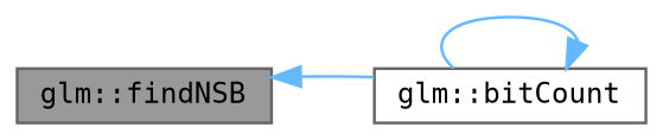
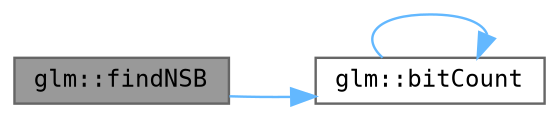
  digraph {
    rankdir=LR
    node [fontname=Terminal fontsize=10 shape=box style=filled]
    edge [color=steelblue1 fontname=Terminal fontsize=10 labelfontname=Helvetica labelfontsize=10 style=solid]
    n1 [color=gray40 fillcolor=grey60 fontcolor=black height=0.2 label="glm::findNSB" width=0.4]
    n2 [color=grey40 fillcolor=white height=0.2 label="glm::bitCount" width=0.4]
-   n2 -> n1
+   n1 -> n2
    n2 -> n2
  }
